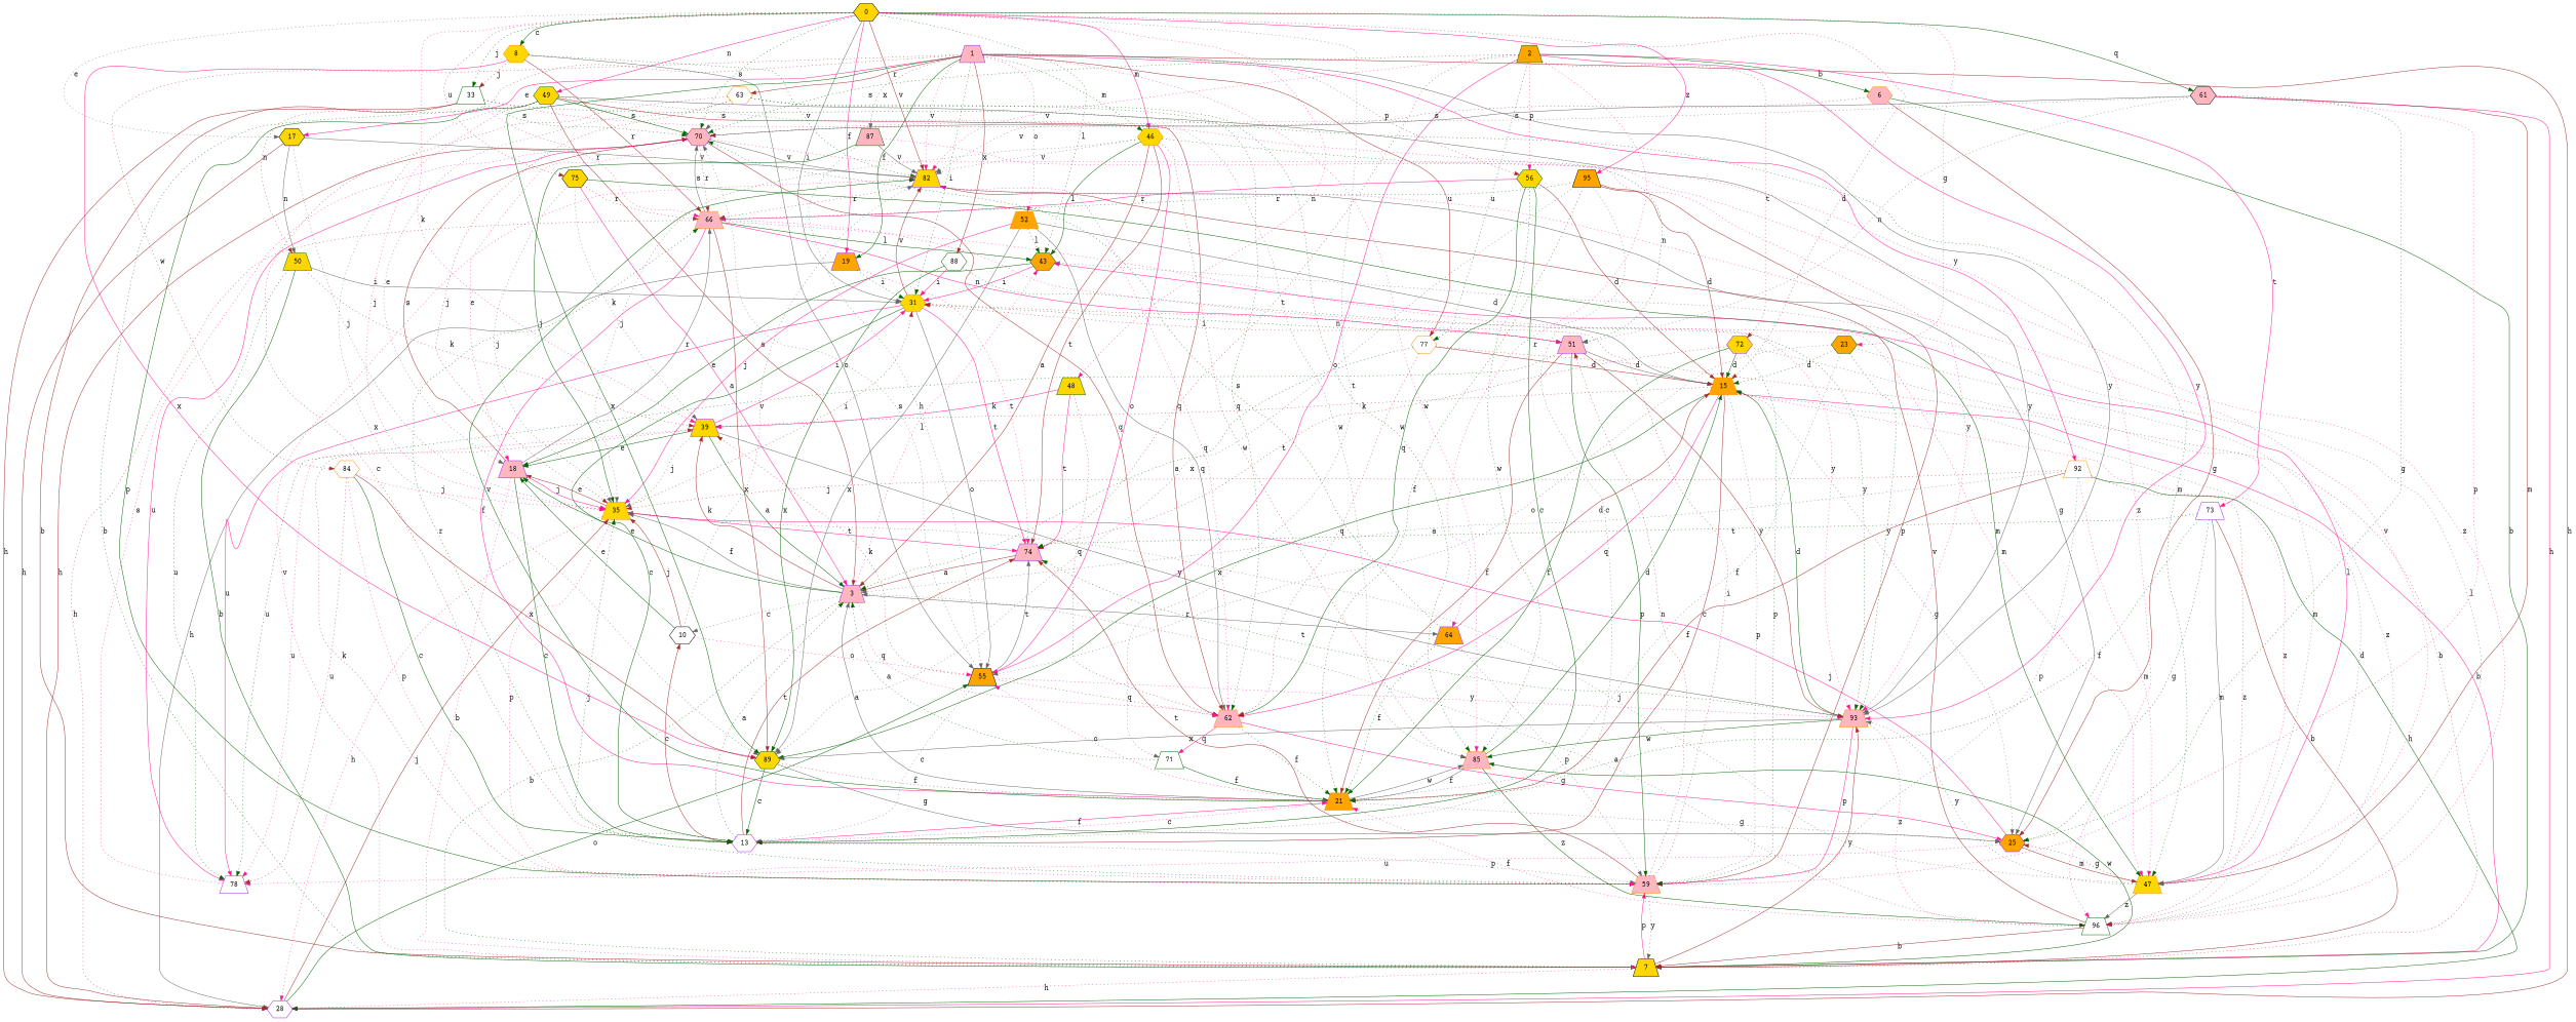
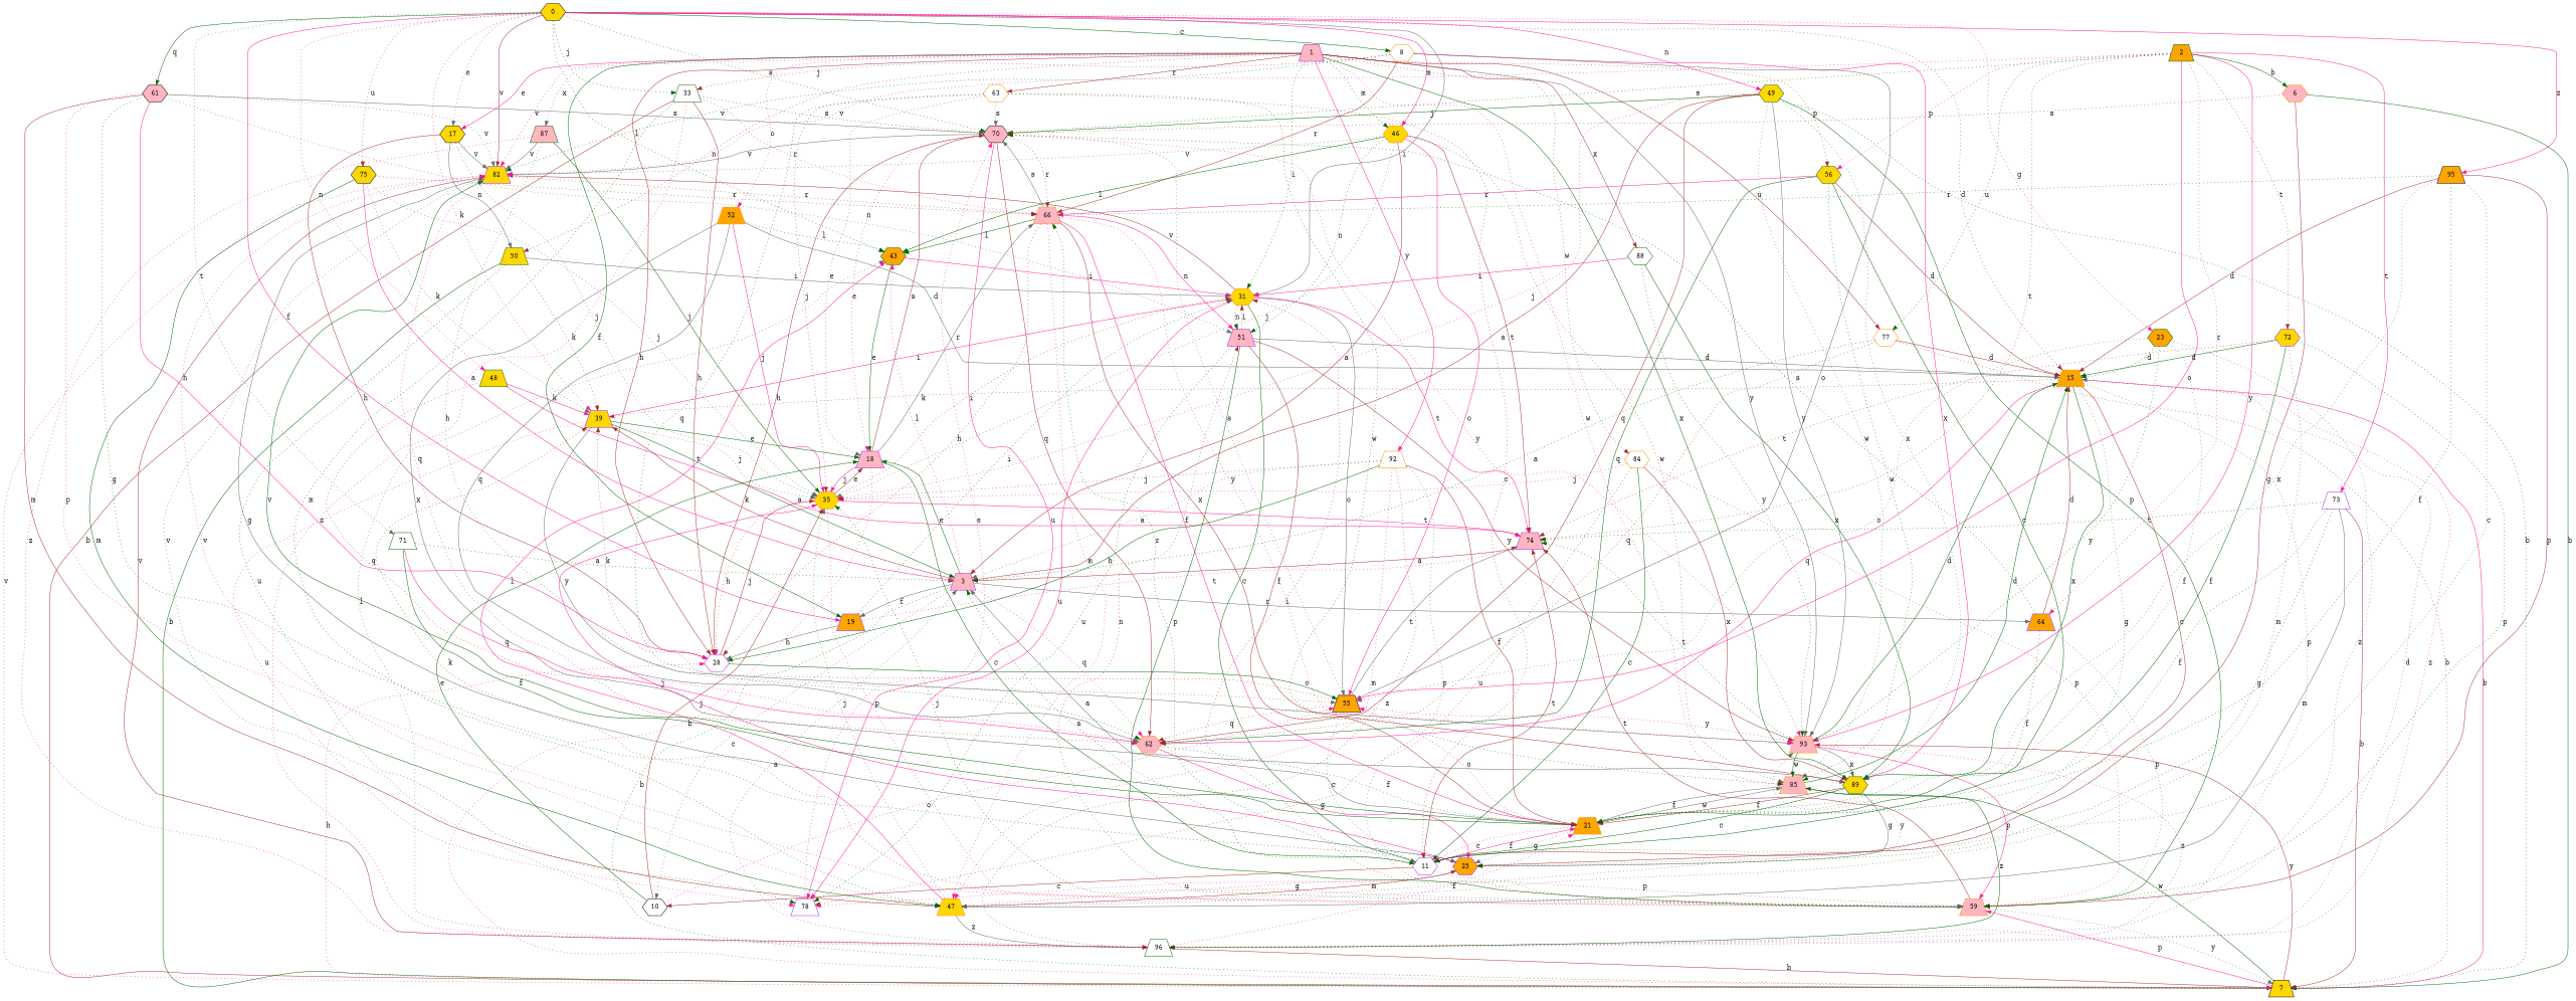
  strict digraph {
    fontname="Courier Prime"
    node [color=darkorange fillcolor=gold fontname="Courier Prime" shape=trapezium style=filled]
    edge [color=darkgreen fontname="Courier Prime" style=dotted]
    0 [color=black shape=hexagon]
-   8 [shape=hexagon]
+   8 [fillcolor=white shape=hexagon]
    15 [fillcolor=orange]
    17 [color=black shape=hexagon]
    19 [color=purple fillcolor=orange]
    23 [color=darkgreen fillcolor=orange shape=hexagon]
    31 [shape=hexagon]
    33 [color=darkgreen fillcolor=white]
    39 [color=purple]
    43 [color=darkgreen fillcolor=orange shape=hexagon]
    46 [shape=hexagon]
    48 [color=darkgreen]
    49 [color=darkgreen shape=hexagon]
    61 [color=black fillcolor=lightpink shape=hexagon]
-   70 [color=purple fillcolor=lightpink shape=hexagon]
+   70 [color=black fillcolor=lightpink shape=hexagon]
    71 [color=darkgreen fillcolor=white]
    75 [color=black shape=hexagon]
    82 [color=purple]
    95 [color=black fillcolor=orange]
    89 [color=darkgreen shape=hexagon]
    55 [color=black fillcolor=orange]
    66 [fillcolor=lightpink]
    7 [color=black]
-   62 [fillcolor=lightpink]
+   62 [fillcolor=lightpink shape=hexagon]
    25 [color=purple fillcolor=orange shape=hexagon]
    59 [fillcolor=lightpink]
-   11 [color=purple fillcolor=white shape=hexagon label=13]
+   11 [color=purple fillcolor=white shape=hexagon]
    96 [color=darkgreen fillcolor=white]
    28 [color=purple fillcolor=white shape=hexagon]
    50 [color=darkgreen]
-   35
+   35 [shape=hexagon]
    74 [color=purple fillcolor=lightpink]
    93 [fillcolor=lightpink]
    21 [fillcolor=orange]
    78 [color=purple fillcolor=white]
    51 [color=purple fillcolor=lightpink]
    47
    3 [color=purple fillcolor=lightpink]
    18 [color=purple fillcolor=lightpink]
    85 [fillcolor=lightpink]
    1 [color=purple fillcolor=lightpink]
    52 [fillcolor=orange]
    56 [color=darkgreen shape=hexagon]
    63 [fillcolor=white shape=hexagon]
    77 [fillcolor=white shape=hexagon]
    84 [fillcolor=white shape=hexagon]
    87 [color=darkgreen fillcolor=lightpink]
    88 [color=darkgreen fillcolor=white shape=hexagon]
    92 [fillcolor=white]
    2 [color=darkgreen fillcolor=orange]
    6 [fillcolor=lightpink shape=hexagon]
    64 [color=purple fillcolor=orange]
    72 [color=purple shape=hexagon]
    73 [color=purple fillcolor=white]
    10 [color=black fillcolor=white shape=hexagon]
    0 -> 8 [label=c style=solid]
    0 -> 15 [color=brown label=d]
    0 -> 17 [color=gray40 label=e]
    0 -> 19 [color=deeppink label=f style=solid]
    0 -> 23 [color=deeppink label=g]
    0 -> 31 [color=gray40 label=i style=solid]
    0 -> 33 [label=j]
    0 -> 39 [color=deeppink label=k]
    0 -> 43 [label=l]
    0 -> 46 [color=deeppink label=m style=solid]
    0 -> 48 [color=deeppink label=n]
    0 -> 49 [color=deeppink label=n style=solid]
    0 -> 61 [label=q style=solid]
    0 -> 70 [label=s]
    0 -> 71 [color=gray40 label=t]
    0 -> 75 [color=brown label=u]
    0 -> 82 [color=brown label=v style=solid]
    0 -> 95 [color=deeppink label=z style=solid]
    8 -> 33 [color=brown label=j]
    8 -> 82 [label=v]
    8 -> 89 [color=deeppink label=x style=solid]
    8 -> 55 [color=gray40 label=o style=solid]
    8 -> 66 [color=brown label=r style=solid]
    15 -> 39 [color=brown label=k]
    15 -> 89 [label=x style=solid]
    15 -> 7 [color=deeppink label=b style=solid]
    15 -> 62 [color=deeppink label=q style=solid]
    15 -> 25 [color=gray40 label=g]
    15 -> 59 [color=gray40 label=p]
    15 -> 11 [color=brown label=c style=solid]
    15 -> 96 [color=deeppink label=z]
    17 -> 82 [color=gray40 label=v style=solid]
    17 -> 28 [color=brown label=h style=solid]
    17 -> 50 [color=gray40 label=n style=solid]
    17 -> 35 [color=gray40 label=j]
    19 -> 31 [label=i]
    19 -> 28 [color=gray40 label=h style=solid]
    19 -> 74 [color=deeppink label=t]
    23 -> 15 [label=d]
    23 -> 55 [color=gray40 label=o]
    23 -> 96 [color=gray40 label=z]
    23 -> 93 [label=y]
    23 -> 21 [color=gray40 label=f]
    31 -> 82 [color=brown label=v style=solid]
    31 -> 55 [color=gray40 label=o style=solid]
    31 -> 11 [label=c style=solid]
    31 -> 74 [color=deeppink label=t style=solid]
    31 -> 78 [color=deeppink label=u style=solid]
    31 -> 51 [label=n]
    33 -> 70 [label=s]
    33 -> 66 [color=deeppink label=r]
    33 -> 7 [color=brown label=b style=solid]
    33 -> 96 [color=deeppink label=z]
    33 -> 28 [color=brown label=h style=solid]
    33 -> 47 [label=m]
    39 -> 31 [color=deeppink label=i style=solid]
    39 -> 35 [color=gray40 label=j]
    39 -> 93 [color=gray40 label=y style=solid]
    39 -> 78 [color=deeppink label=u]
    39 -> 3 [label=a style=solid]
    39 -> 18 [label=e style=solid]
    43 -> 31 [color=deeppink label=i style=solid]
    43 -> 18 [label=e style=solid]
    46 -> 43 [label=l style=solid]
    46 -> 82 [color=gray40 label=v]
    46 -> 55 [color=deeppink label=o style=solid]
    46 -> 35 [color=gray40 label=j]
    46 -> 74 [color=brown label=t style=solid]
    46 -> 51 [label=n]
    46 -> 3 [color=brown label=a style=solid]
    46 -> 85 [color=brown label=w]
    48 -> 39 [color=deeppink label=k style=solid]
    48 -> 62 [color=brown label=q]
    48 -> 74 [color=deeppink label=t style=solid]
-   49 -> 70 [label=s style=solid]
+   49 -> 70 [label=j style=solid]
    49 -> 89 [color=gray40 label=x]
    49 -> 7 [label=b]
    49 -> 62 [color=brown label=q style=solid]
    49 -> 59 [label=p style=solid]
    49 -> 35 [color=deeppink label=j]
    49 -> 93 [color=gray40 label=y style=solid]
    49 -> 3 [color=brown label=a style=solid]
    49 -> 85 [color=gray40 label=w]
    61 -> 70 [color=gray40 label=s style=solid]
    61 -> 82 [color=gray40 label=v]
    61 -> 25 [label=g]
    61 -> 59 [color=deeppink label=p]
    61 -> 28 [color=deeppink label=h style=solid]
    61 -> 51 [color=gray40 label=n]
    61 -> 47 [color=brown label=m style=solid]
    70 -> 82 [color=gray40 label=v style=solid]
    70 -> 66 [color=brown label=r]
    70 -> 62 [color=brown label=q style=solid]
    70 -> 28 [color=brown label=h style=solid]
    70 -> 93 [color=deeppink label=y]
    70 -> 78 [color=deeppink label=u style=solid]
    70 -> 18 [color=deeppink label=e]
-   62 -> 71 [color=deeppink label=q style=solid]
+   71 -> 62 [color=deeppink label=q style=solid]
    71 -> 21 [label=f style=solid]
    71 -> 3 [label=a]
    75 -> 39 [color=gray40 label=k]
    75 -> 66 [color=brown label=r]
    75 -> 35 [color=gray40 label=j]
    75 -> 47 [label=m style=solid]
    75 -> 3 [color=deeppink label=a style=solid]
    82 -> 66 [color=brown label=r]
    82 -> 62 [color=deeppink label=q]
    82 -> 25 [color=gray40 label=g style=solid]
    95 -> 15 [color=brown label=d style=solid]
    95 -> 89 [color=gray40 label=x]
    95 -> 66 [label=r]
    95 -> 59 [color=brown label=p style=solid]
    95 -> 11 [color=gray40 label=c]
    95 -> 21 [label=f]
    89 -> 25 [color=gray40 label=g style=solid]
    89 -> 11 [label=c style=solid]
-   89 -> 21 [color=brown label=f]
+   89 -> 21 [color=brown label=f style=solid]
    55 -> 39 [color=brown label=k]
    55 -> 70 [color=gray40 label=s]
    55 -> 62 [color=brown label=q]
    55 -> 11 [color=gray40 label=c]
    55 -> 74 [color=gray40 label=t style=solid]
    55 -> 93 [color=deeppink label=y]
    66 -> 43 [label=l style=solid]
    66 -> 70 [color=gray40 label=s style=solid]
    66 -> 89 [color=brown label=x style=solid]
    66 -> 28 [color=brown label=h]
    66 -> 93 [color=deeppink label=y]
    66 -> 21 [color=deeppink label=f style=solid]
    66 -> 51 [color=deeppink label=n style=solid]
    66 -> 47 [color=deeppink label=m]
    7 -> 82 [color=deeppink label=v]
    7 -> 59 [color=deeppink label=p style=solid]
    7 -> 28 [color=deeppink label=h]
    7 -> 93 [color=brown label=y style=solid]
    7 -> 85 [label=w style=solid]
    62 -> 25 [color=deeppink label=g style=solid]
    62 -> 21 [label=f]
    25 -> 35 [color=deeppink label=j style=solid]
    25 -> 78 [color=deeppink label=u]
    25 -> 47 [color=brown label=m style=solid]
    59 -> 31 [color=brown label=i]
    59 -> 39 [color=brown label=k]
    59 -> 7 [color=gray40 label=y]
    59 -> 35 [label=j]
    59 -> 74 [color=brown label=t style=solid]
    59 -> 51 [color=brown label=n]
    11 -> 66 [label=r]
    11 -> 59 [color=gray40 label=p]
    11 -> 74 [color=brown label=t style=solid]
    11 -> 21 [color=deeppink label=f style=solid]
    11 -> 3 [label=a]
    11 -> 10 [color=brown label=c style=solid]
    96 -> 15 [color=gray40 label=d]
    96 -> 43 [color=gray40 label=l]
    96 -> 82 [color=brown label=v style=solid]
    96 -> 7 [color=brown label=b style=solid]
    96 -> 21 [color=deeppink label=f]
    96 -> 3 [color=gray40 label=a]
    28 -> 55 [label=o style=solid]
    28 -> 35 [color=brown label=j style=solid]
    50 -> 31 [color=gray40 label=i style=solid]
    50 -> 39 [color=brown label=k]
    50 -> 7 [label=b style=solid]
    50 -> 78 [label=u]
    35 -> 31 [color=brown label=i]
    35 -> 59 [color=deeppink label=p]
    35 -> 28 [color=deeppink label=h]
    35 -> 74 [color=deeppink label=t style=solid]
    35 -> 18 [color=brown label=e style=solid]
    74 -> 3 [color=brown label=a style=solid]
    93 -> 15 [label=d style=solid]
    93 -> 89 [color=gray40 label=x style=solid]
    93 -> 59 [color=deeppink label=p style=solid]
    93 -> 96 [color=deeppink label=z]
    93 -> 74 [label=t]
    93 -> 85 [label=w style=solid]
    21 -> 82 [label=v style=solid]
    21 -> 55 [color=deeppink label=o]
    21 -> 25 [color=gray40 label=g]
    21 -> 11 [color=deeppink label=c]
    21 -> 3 [color=gray40 label=a style=solid]
    21 -> 85 [color=gray40 label=w style=solid]
    78 -> 70 [color=deeppink label=s]
    51 -> 15 [color=gray40 label=d style=solid]
    51 -> 31 [color=brown label=i]
    51 -> 59 [label=p style=solid]
    51 -> 93 [color=brown label=y style=solid]
    51 -> 21 [color=brown label=f style=solid]
    51 -> 78 [label=u]
    47 -> 43 [color=deeppink label=l style=solid]
    47 -> 82 [color=deeppink label=v]
    47 -> 25 [color=brown label=g]
    47 -> 96 [color=gray40 label=z style=solid]
    47 -> 35 [color=gray40 label=j]
    47 -> 93 [color=gray40 label=y]
-   3 -> 35 [color=gray40 label=f style=solid]
+   3 -> 19 [color=gray40 label=f style=solid]
    3 -> 39 [color=brown label=k style=solid]
    3 -> 43 [color=deeppink label=l]
    3 -> 7 [label=b]
    3 -> 62 [color=deeppink label=q]
    3 -> 18 [label=e style=solid]
    3 -> 64 [color=gray40 label=r style=solid]
    3 -> 10 [color=gray40 label=c]
    18 -> 70 [color=brown label=s style=solid]
    18 -> 66 [color=gray40 label=r style=solid]
    18 -> 7 [color=deeppink label=b]
    18 -> 11 [label=c style=solid]
    18 -> 35 [color=deeppink label=j style=solid]
    85 -> 15 [label=d style=solid]
    85 -> 96 [label=z style=solid]
    85 -> 21 [color=gray40 label=f style=solid]
    1 -> 17 [color=deeppink label=e style=solid]
    1 -> 19 [label=f style=solid]
    1 -> 31 [label=i]
    1 -> 46 [label=m]
    1 -> 82 [color=deeppink label=v]
    1 -> 89 [label=x style=solid]
    1 -> 28 [color=brown label=h style=solid]
    1 -> 50 [color=brown label=n]
    1 -> 93 [color=gray40 label=y style=solid]
    1 -> 85 [color=deeppink label=w]
    1 -> 52 [color=deeppink label=o]
    1 -> 56 [color=brown label=p]
    1 -> 63 [color=brown label=r style=solid]
    1 -> 77 [color=brown label=u style=solid]
    1 -> 84 [color=brown label=w]
    1 -> 87 [color=gray40 label=x]
    1 -> 88 [color=brown label=x style=solid]
    1 -> 92 [color=deeppink label=y style=solid]
    52 -> 15 [color=gray40 label=d style=solid]
    52 -> 43 [label=l]
    52 -> 89 [color=gray40 label=x style=solid]
    52 -> 62 [color=gray40 label=q style=solid]
    52 -> 35 [color=deeppink label=j style=solid]
    56 -> 15 [color=brown label=d style=solid]
    56 -> 66 [color=deeppink label=r style=solid]
    56 -> 62 [label=q style=solid]
    56 -> 11 [label=c style=solid]
    56 -> 85 [label=w]
    63 -> 70 [color=gray40 label=s]
    63 -> 62 [label=q]
    63 -> 11 [color=brown label=c]
    63 -> 35 [color=brown label=j]
    63 -> 18 [color=gray40 label=e]
    63 -> 85 [label=w]
    77 -> 15 [color=brown label=d style=solid]
    77 -> 7 [color=brown label=b]
    77 -> 62 [color=brown label=q]
    77 -> 3 [label=a]
    84 -> 89 [color=brown label=x style=solid]
    84 -> 59 [color=deeppink label=p]
    84 -> 11 [label=c style=solid]
    84 -> 35 [color=deeppink label=j]
    84 -> 78 [color=brown label=u]
    87 -> 82 [color=gray40 label=v style=solid]
    87 -> 55 [color=gray40 label=h]
    87 -> 96 [color=deeppink label=z]
    87 -> 35 [label=j style=solid]
    88 -> 31 [color=deeppink label=i style=solid]
    88 -> 89 [label=x style=solid]
    88 -> 93 [label=y]
    92 -> 59 [color=gray40 label=p]
    92 -> 96 [color=brown label=z]
    92 -> 28 [label=h style=solid]
    92 -> 35 [color=brown label=j]
    92 -> 21 [color=brown label=f style=solid]
    92 -> 47 [color=deeppink label=m]
    92 -> 3 [color=gray40 label=a]
    2 -> 70 [label=s]
    2 -> 82 [color=deeppink label=v]
    2 -> 55 [color=deeppink label=o style=solid]
    2 -> 74 [color=brown label=t]
    2 -> 93 [color=deeppink label=y style=solid]
    2 -> 56 [color=deeppink label=p]
    2 -> 77 [label=u]
    2 -> 6 [label=b style=solid]
    2 -> 64 [color=deeppink label=r]
    2 -> 72 [color=brown label=t]
    2 -> 73 [color=deeppink label=t style=solid]
    6 -> 70 [color=brown label=s]
    6 -> 7 [label=b style=solid]
    6 -> 25 [color=brown label=g style=solid]
    64 -> 15 [color=brown label=d style=solid]
    64 -> 70 [label=s]
    64 -> 59 [color=gray40 label=p]
    64 -> 21 [label=f]
    72 -> 15 [label=d style=solid]
    72 -> 59 [label=p]
    72 -> 74 [color=brown label=t]
    72 -> 21 [label=f style=solid]
    72 -> 47 [color=gray40 label=m]
    73 -> 7 [color=brown label=b style=solid]
    73 -> 25 [label=g]
    73 -> 74 [label=t]
    73 -> 21 [label=f]
    73 -> 47 [color=gray40 label=m style=solid]
    10 -> 82 [color=gray40 label=v]
    10 -> 55 [color=deeppink label=o]
    10 -> 35 [color=brown label=j style=solid]
    10 -> 18 [label=e style=solid]
  }
